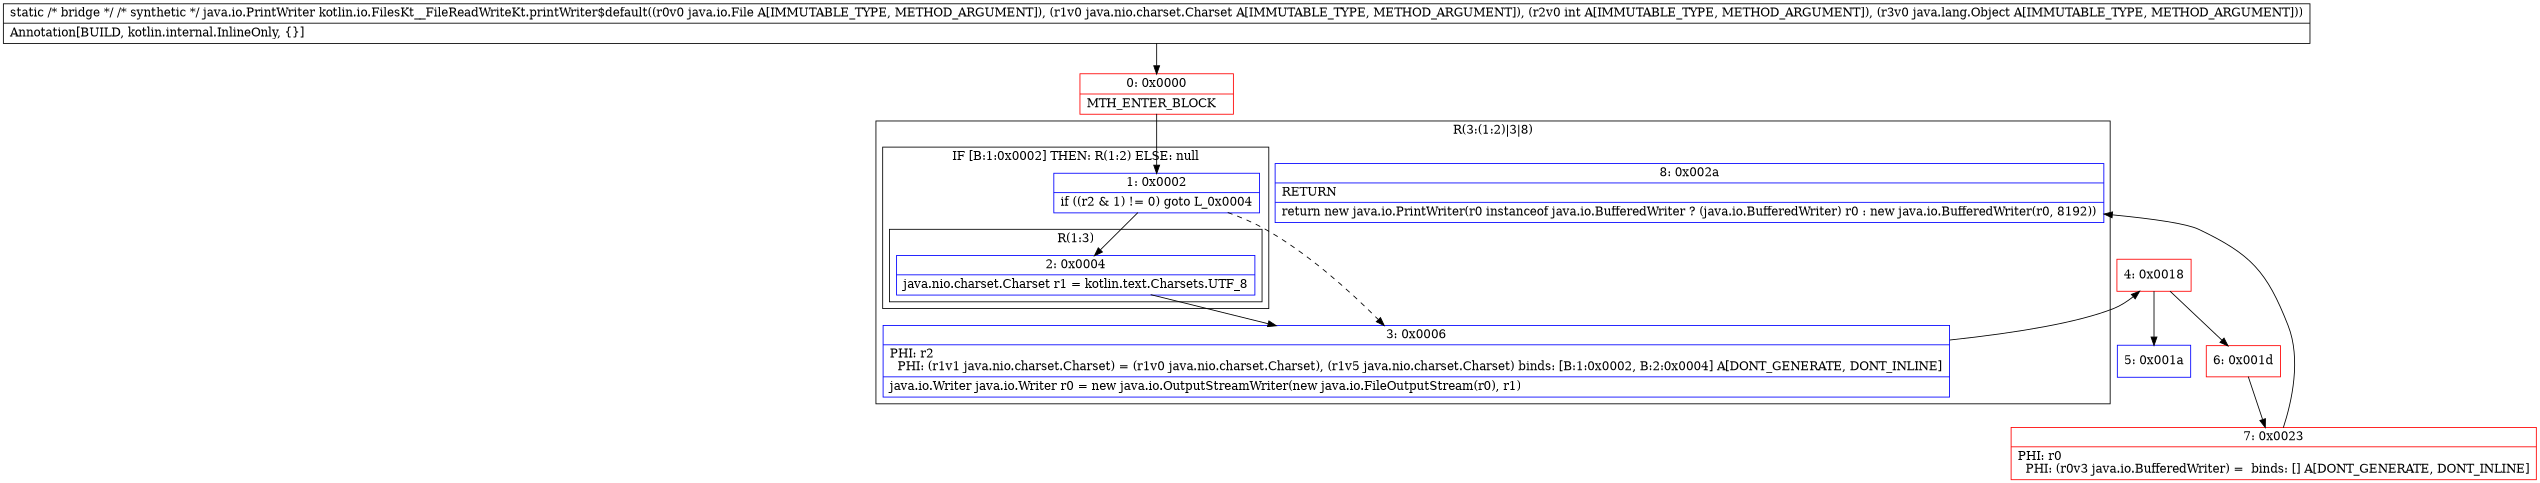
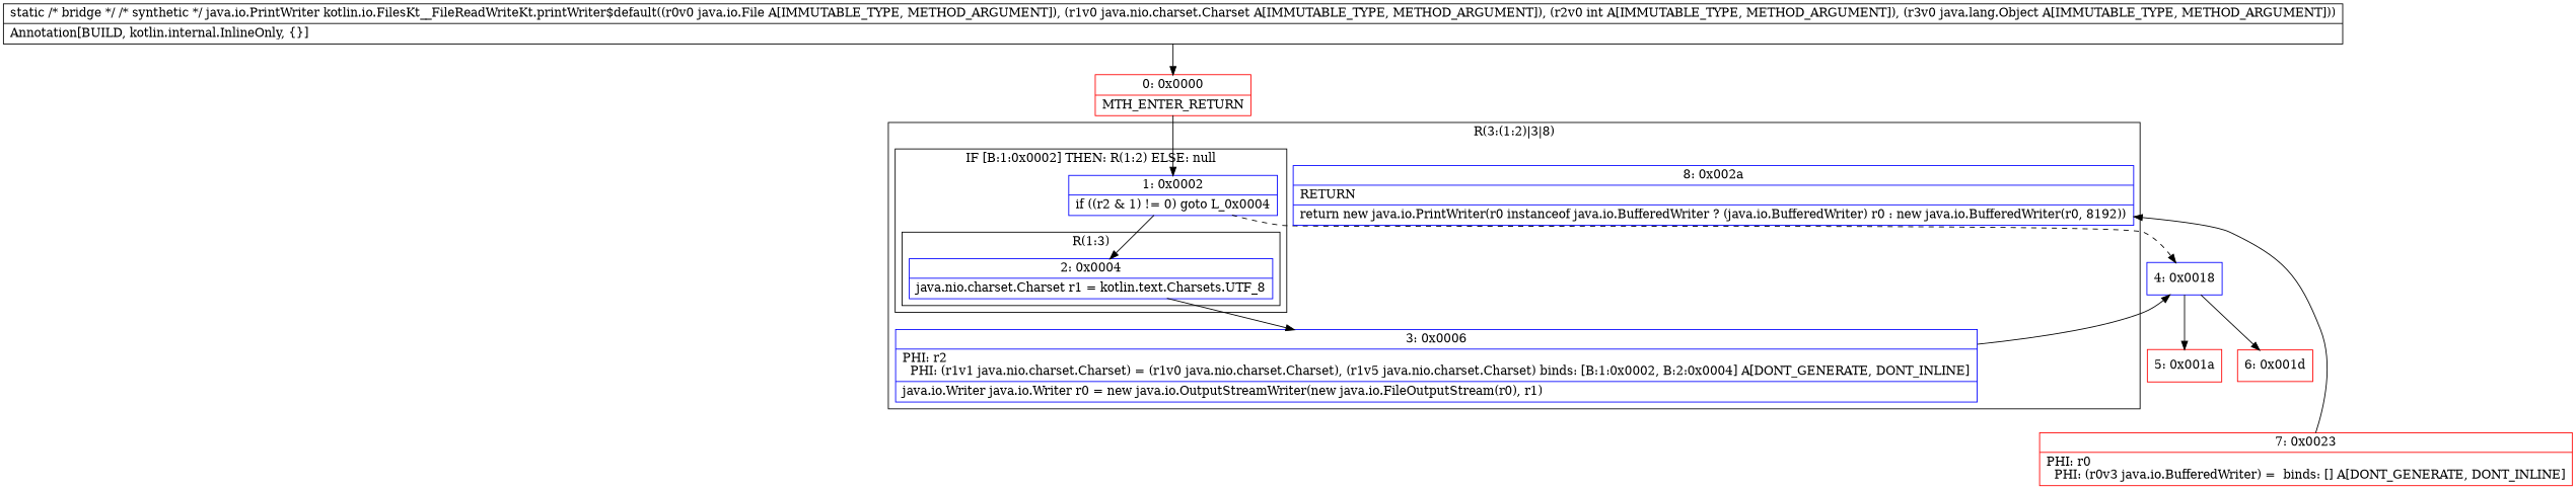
  digraph {
    node [color=red shape=record]
    n1 [color=blue label="{2\:\ 0x0004|java.nio.charset.Charset r1 = kotlin.text.Charsets.UTF_8\l}"]
    n2 [color=blue label="{1\:\ 0x0002|if ((r2 & 1) != 0) goto L_0x0004\l}"]
    n3 [color=blue label="{3\:\ 0x0006|PHI: r2 \l  PHI: (r1v1 java.nio.charset.Charset) = (r1v0 java.nio.charset.Charset), (r1v5 java.nio.charset.Charset) binds: [B:1:0x0002, B:2:0x0004] A[DONT_GENERATE, DONT_INLINE]\l|java.io.Writer java.io.Writer r0 = new java.io.OutputStreamWriter(new java.io.FileOutputStream(r0), r1)\l}"]
    n4 [color=blue label="{8\:\ 0x002a|RETURN\l|return new java.io.PrintWriter(r0 instanceof java.io.BufferedWriter ? (java.io.BufferedWriter) r0 : new java.io.BufferedWriter(r0, 8192))\l}"]
-   n5 [label="{4\:\ 0x0018}"]
-   n6 [color=blue label="{5\:\ 0x001a}"]
+   n5 [color=blue label="{4\:\ 0x0018}"]
+   n6 [label="{5\:\ 0x001a}"]
    n7 [label="{6\:\ 0x001d}"]
-   n8 [label="{0\:\ 0x0000|MTH_ENTER_BLOCK\l}"]
+   n8 [label="{0\:\ 0x0000|MTH_ENTER_RETURN\l}"]
    n9 [label="{7\:\ 0x0023|PHI: r0 \l  PHI: (r0v3 java.io.BufferedWriter) =  binds: [] A[DONT_GENERATE, DONT_INLINE]\l}"]
    n10 [label="{static \/* bridge *\/ \/* synthetic *\/ java.io.PrintWriter kotlin.io.FilesKt__FileReadWriteKt.printWriter$default((r0v0 java.io.File A[IMMUTABLE_TYPE, METHOD_ARGUMENT]), (r1v0 java.nio.charset.Charset A[IMMUTABLE_TYPE, METHOD_ARGUMENT]), (r2v0 int A[IMMUTABLE_TYPE, METHOD_ARGUMENT]), (r3v0 java.lang.Object A[IMMUTABLE_TYPE, METHOD_ARGUMENT]))  | Annotation[BUILD, kotlin.internal.InlineOnly, \{\}]\l}" color=""]
    subgraph cluster_1 {
      label="R(3:(1:2)|3|8)"
      n3
      n4
      subgraph cluster_2 {
        label="IF [B:1:0x0002] THEN: R(1:2) ELSE: null"
        n2
        subgraph cluster_3 {
          label="R(1:3)"
          n1
        }
      }
    }
    n1 -> n3
    n2 -> n1
-   n2 -> n3 [style=dashed]
+   n2 -> n5 [style=dashed]
    n3 -> n5
    n5 -> n6
    n5 -> n7
-   n7 -> n9
    n8 -> n2
    n9 -> n4
    n10 -> n8
  }
